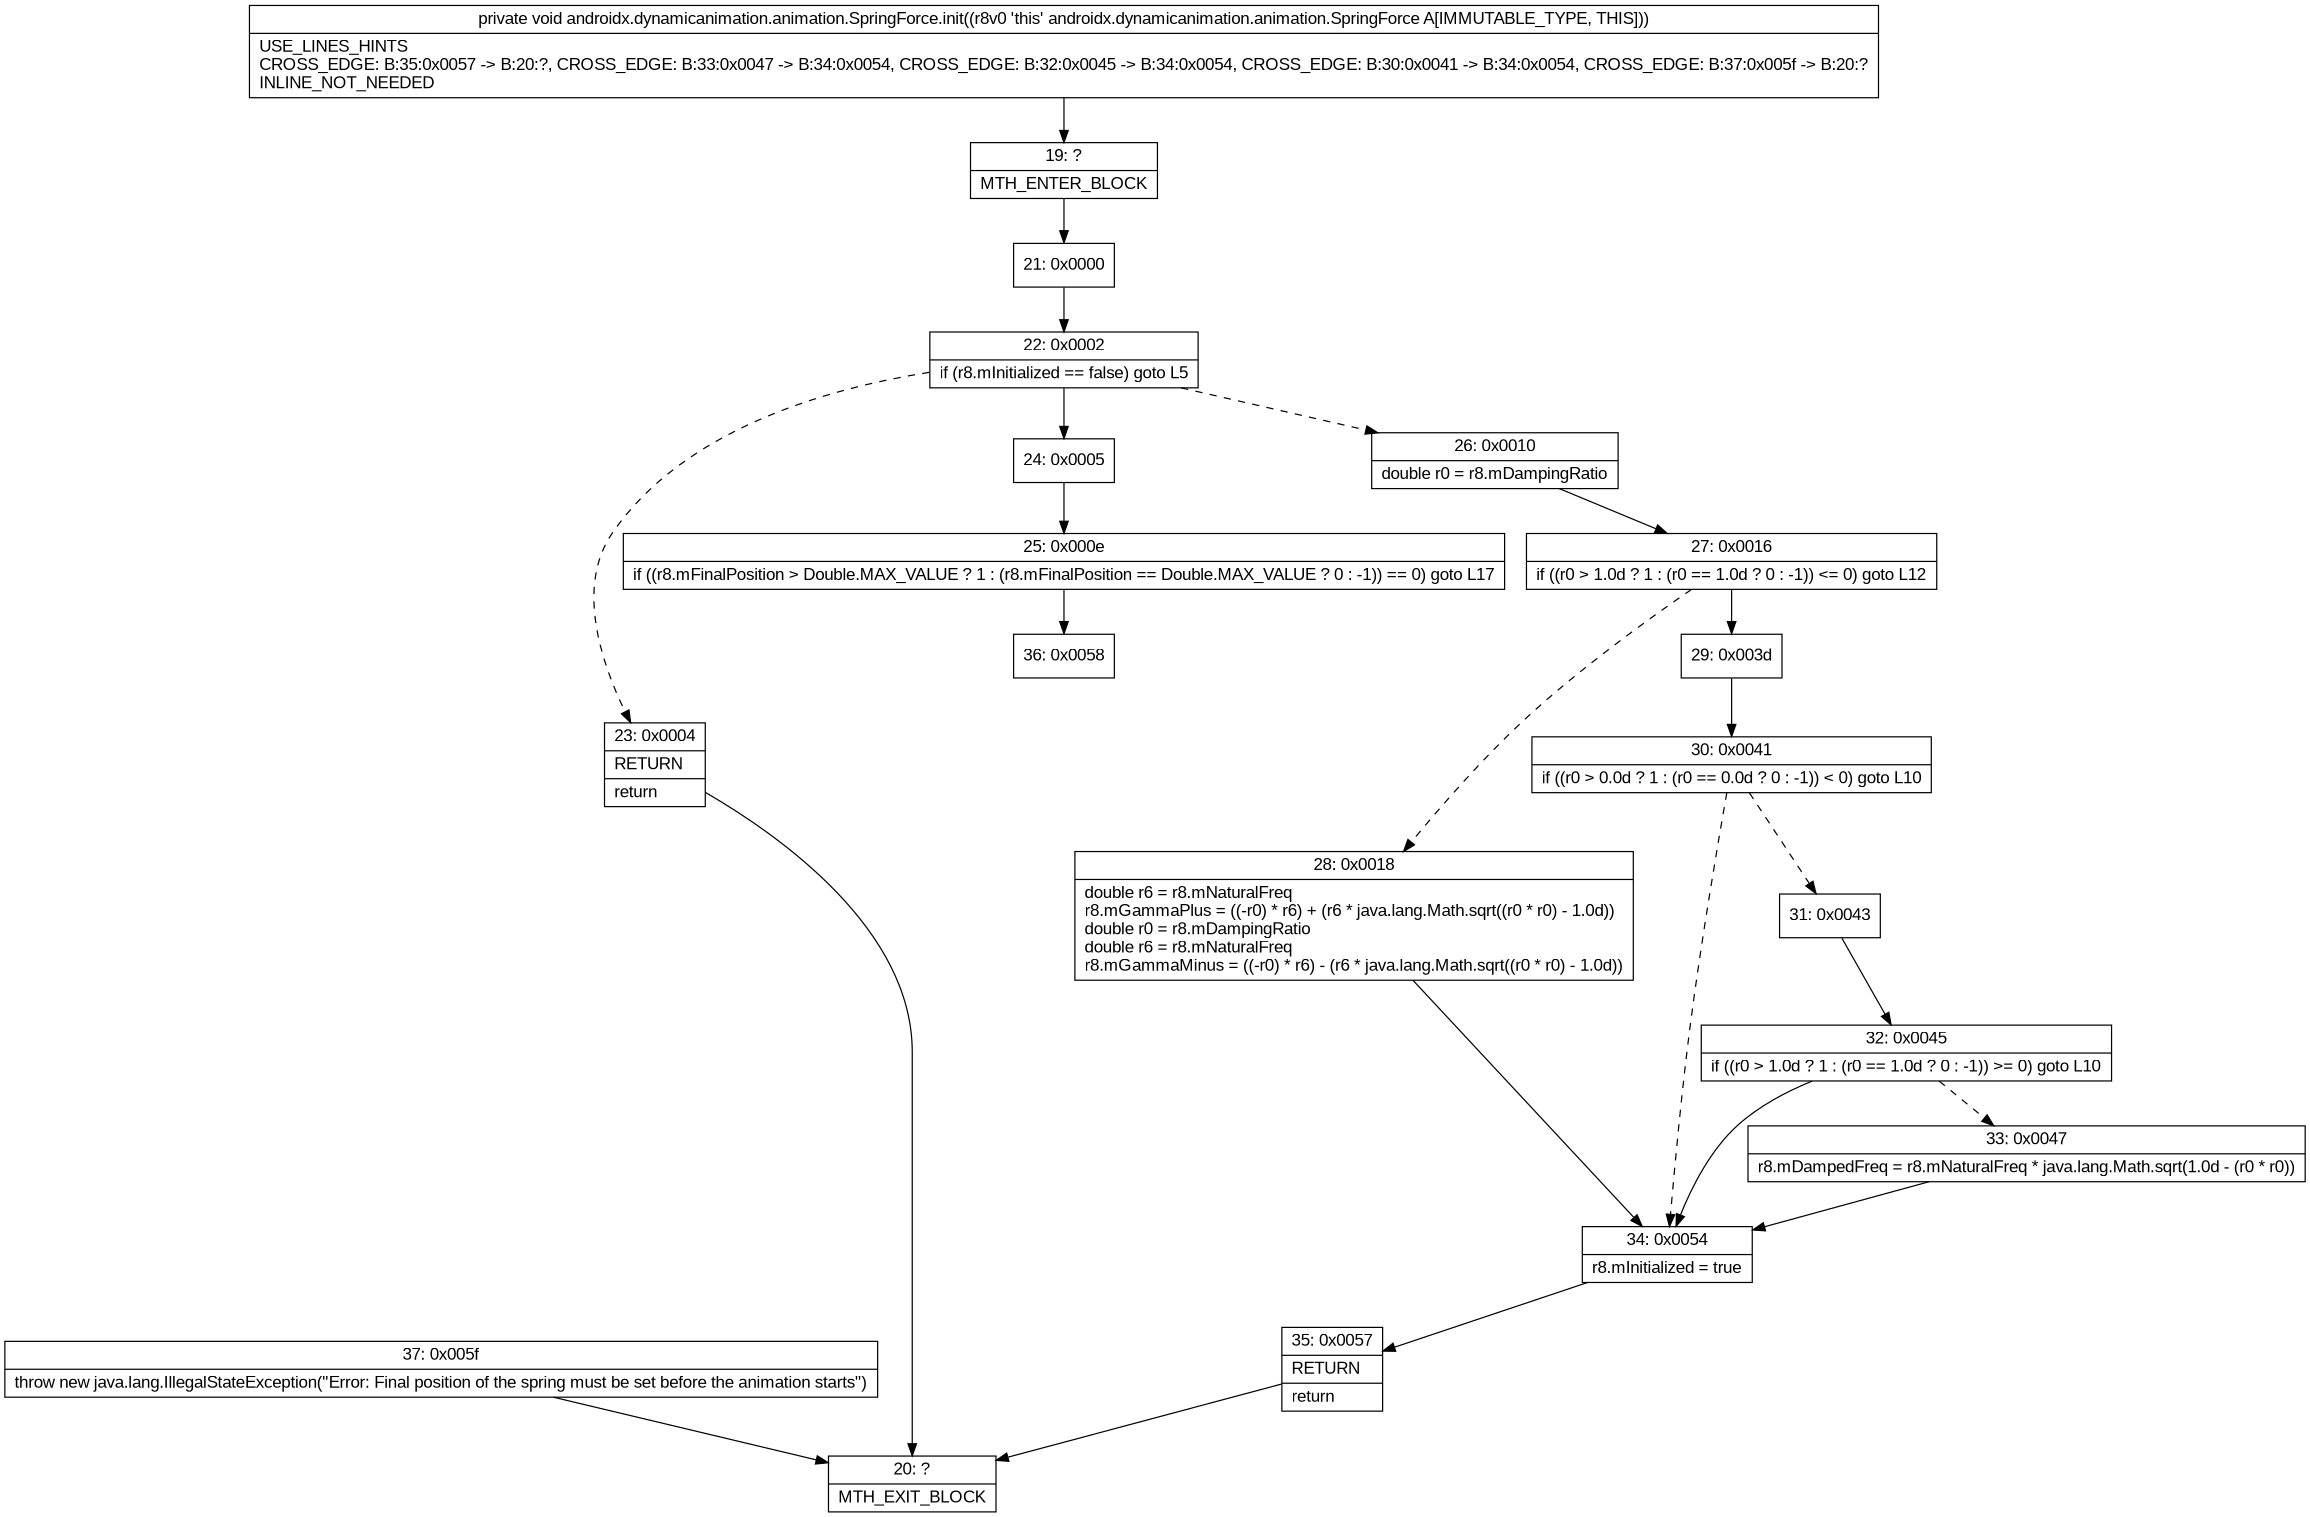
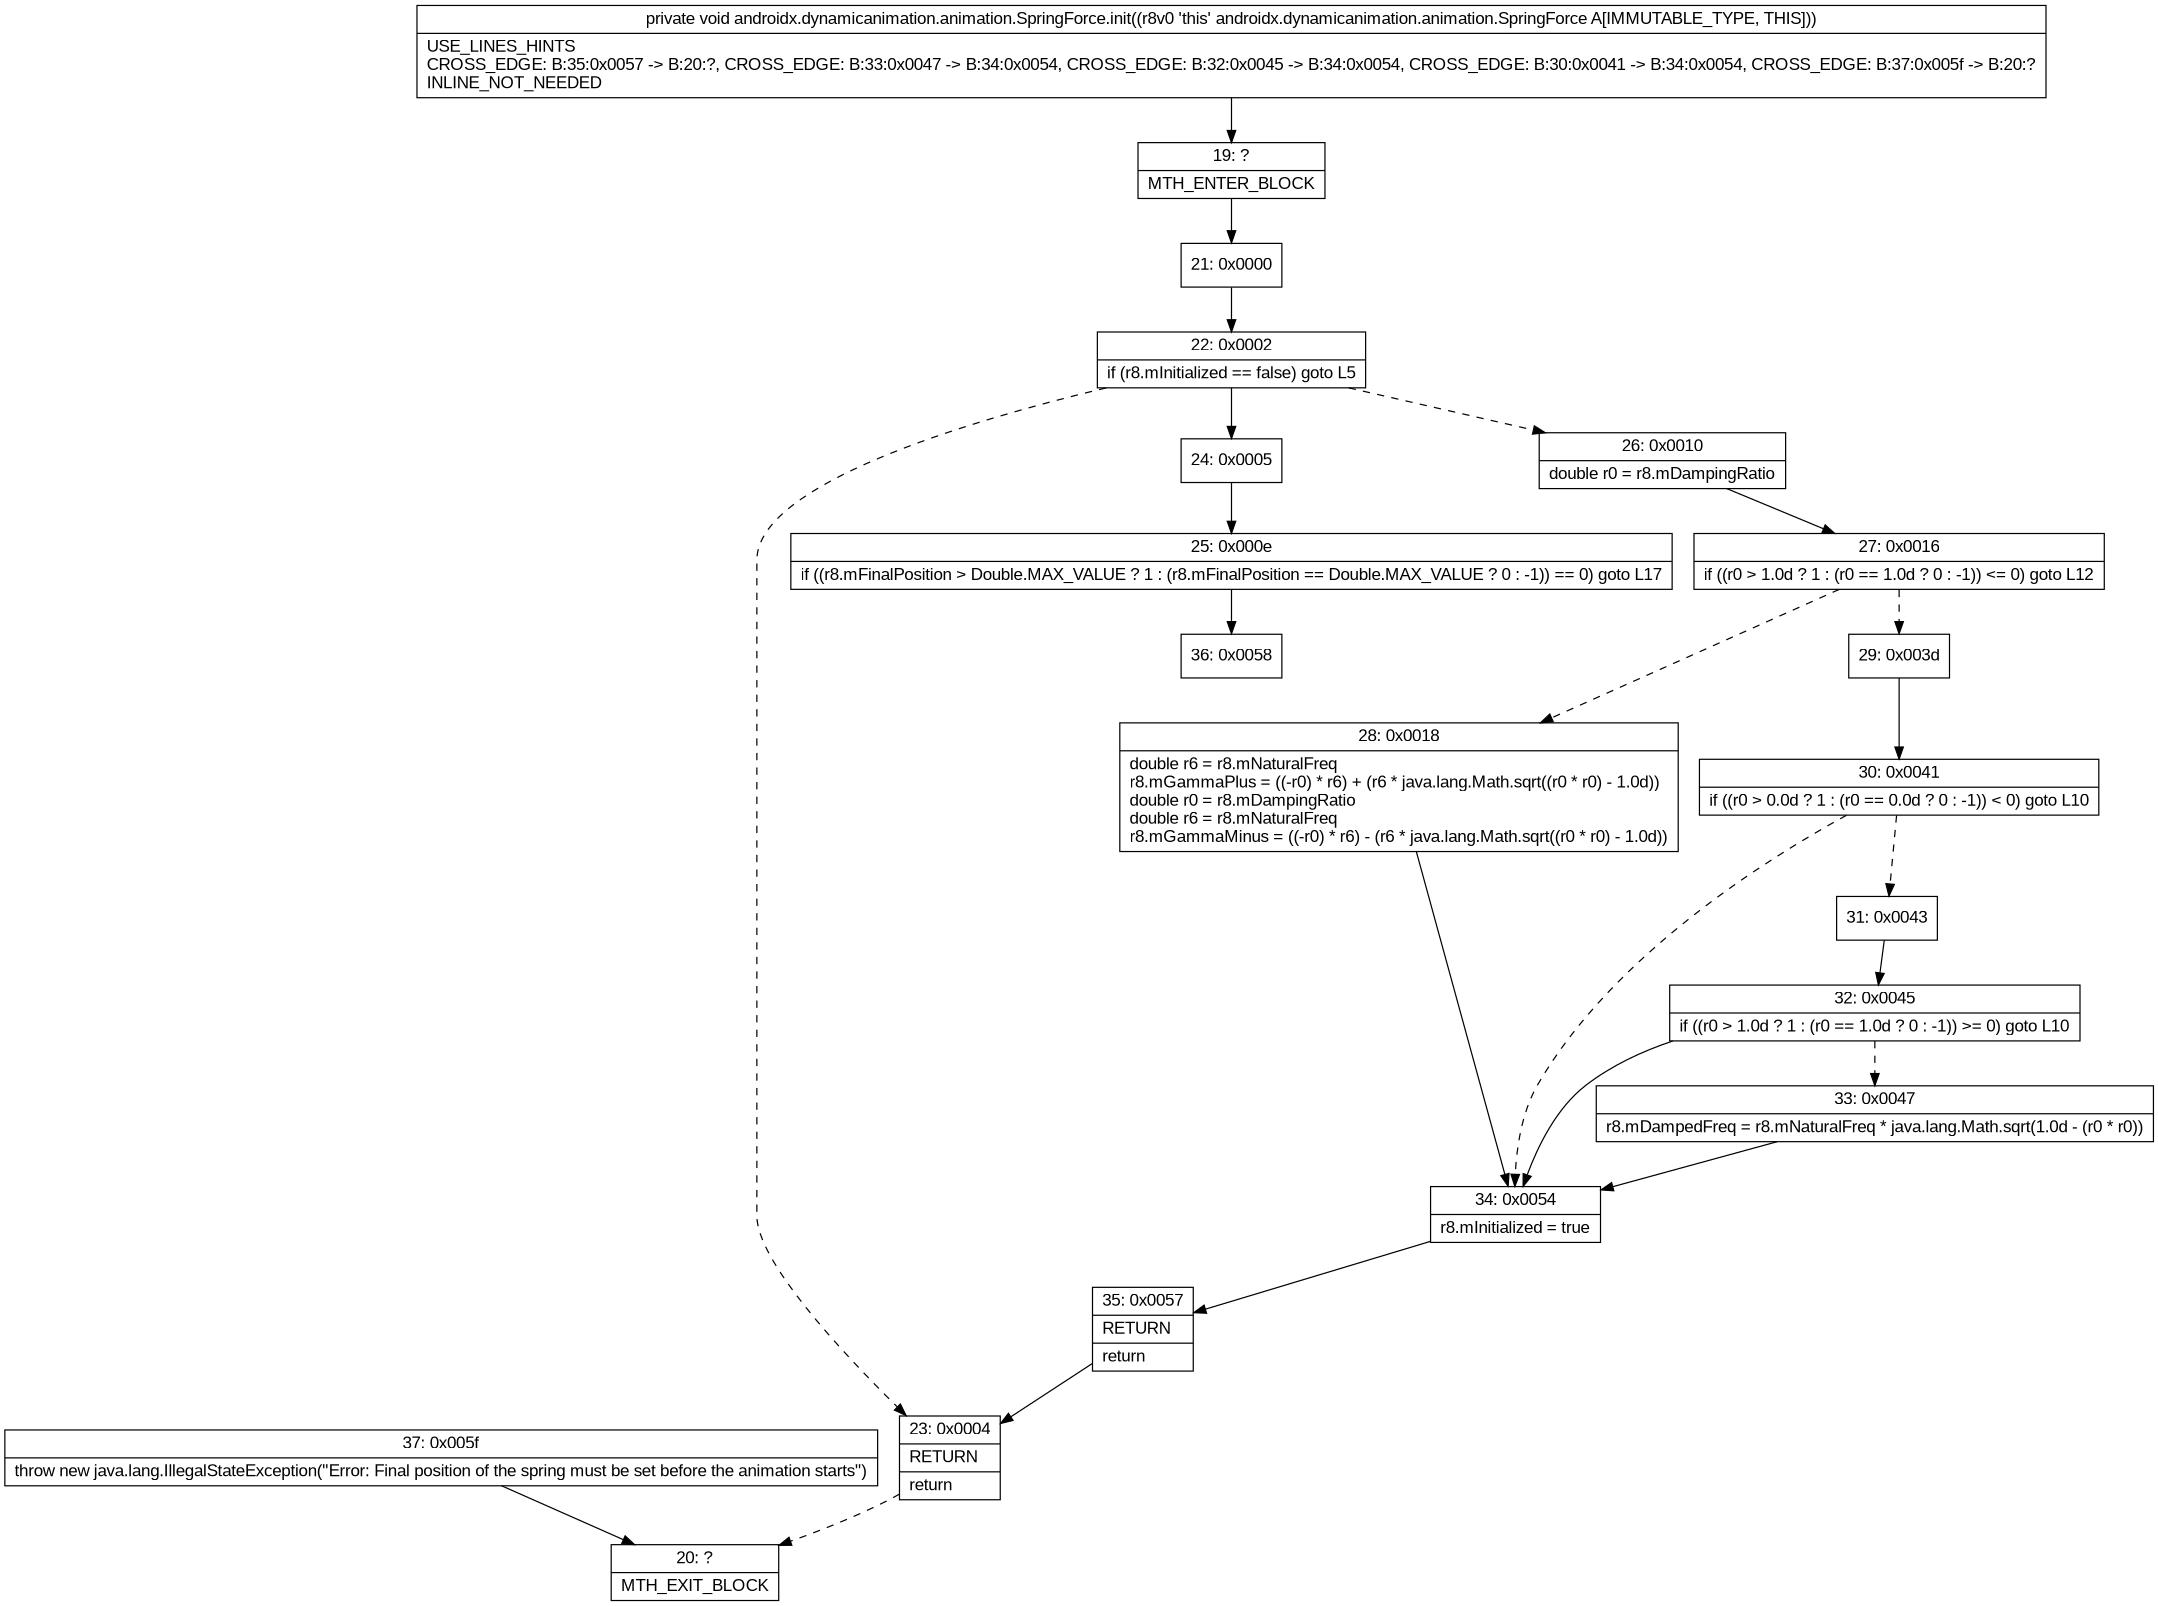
  digraph {
    fontname="Liberation Sans"
    node [fontname="Liberation Sans" shape=record]
    edge [fontname="Liberation Sans"]
    n1 [label="{19\:\ ?|MTH_ENTER_BLOCK\l}"]
    n2 [label="{21\:\ 0x0000}"]
    n3 [label="{22\:\ 0x0002|if (r8.mInitialized == false) goto L5\l}"]
    n4 [label="{23\:\ 0x0004|RETURN\l|return\l}"]
    n5 [label="{24\:\ 0x0005}"]
    n6 [label="{26\:\ 0x0010|double r0 = r8.mDampingRatio\l}"]
    n7 [label="{20\:\ ?|MTH_EXIT_BLOCK\l}"]
    n8 [label="{25\:\ 0x000e|if ((r8.mFinalPosition \> Double.MAX_VALUE ? 1 : (r8.mFinalPosition == Double.MAX_VALUE ? 0 : \-1)) == 0) goto L17\l}"]
    n9 [label="{36\:\ 0x0058}"]
    n10 [label="{27\:\ 0x0016|if ((r0 \> 1.0d ? 1 : (r0 == 1.0d ? 0 : \-1)) \<= 0) goto L12\l}"]
    n11 [label="{28\:\ 0x0018|double r6 = r8.mNaturalFreq\lr8.mGammaPlus = ((\-r0) * r6) + (r6 * java.lang.Math.sqrt((r0 * r0) \- 1.0d))\ldouble r0 = r8.mDampingRatio\ldouble r6 = r8.mNaturalFreq\lr8.mGammaMinus = ((\-r0) * r6) \- (r6 * java.lang.Math.sqrt((r0 * r0) \- 1.0d))\l}"]
    n12 [label="{29\:\ 0x003d}"]
    n13 [label="{34\:\ 0x0054|r8.mInitialized = true\l}"]
    n14 [label="{30\:\ 0x0041|if ((r0 \> 0.0d ? 1 : (r0 == 0.0d ? 0 : \-1)) \< 0) goto L10\l}"]
    n15 [label="{35\:\ 0x0057|RETURN\l|return\l}"]
    n16 [label="{31\:\ 0x0043}"]
    n17 [label="{32\:\ 0x0045|if ((r0 \> 1.0d ? 1 : (r0 == 1.0d ? 0 : \-1)) \>= 0) goto L10\l}"]
    n18 [label="{33\:\ 0x0047|r8.mDampedFreq = r8.mNaturalFreq * java.lang.Math.sqrt(1.0d \- (r0 * r0))\l}"]
    n19 [label="{37\:\ 0x005f|throw new java.lang.IllegalStateException(\"Error: Final position of the spring must be set before the animation starts\")\l}"]
    n20 [label="{private void androidx.dynamicanimation.animation.SpringForce.init((r8v0 'this' androidx.dynamicanimation.animation.SpringForce A[IMMUTABLE_TYPE, THIS]))  | USE_LINES_HINTS\lCROSS_EDGE: B:35:0x0057 \-\> B:20:?, CROSS_EDGE: B:33:0x0047 \-\> B:34:0x0054, CROSS_EDGE: B:32:0x0045 \-\> B:34:0x0054, CROSS_EDGE: B:30:0x0041 \-\> B:34:0x0054, CROSS_EDGE: B:37:0x005f \-\> B:20:?\lINLINE_NOT_NEEDED\l}"]
    n1 -> n2
    n2 -> n3
    n3 -> n4 [style=dashed]
    n3 -> n5
    n3 -> n6 [style=dashed]
-   n4 -> n7
+   n4 -> n7 [style=dashed]
    n5 -> n8
    n6 -> n10
    n8 -> n9
    n10 -> n11 [style=dashed]
-   n10 -> n12
+   n10 -> n12 [style=dashed]
    n11 -> n13
    n12 -> n14
    n13 -> n15
    n14 -> n13 [style=dashed]
    n14 -> n16 [style=dashed]
-   n15 -> n7
+   n15 -> n4
    n16 -> n17
    n17 -> n13
    n17 -> n18 [style=dashed]
    n18 -> n13
    n19 -> n7
    n20 -> n1
  }
